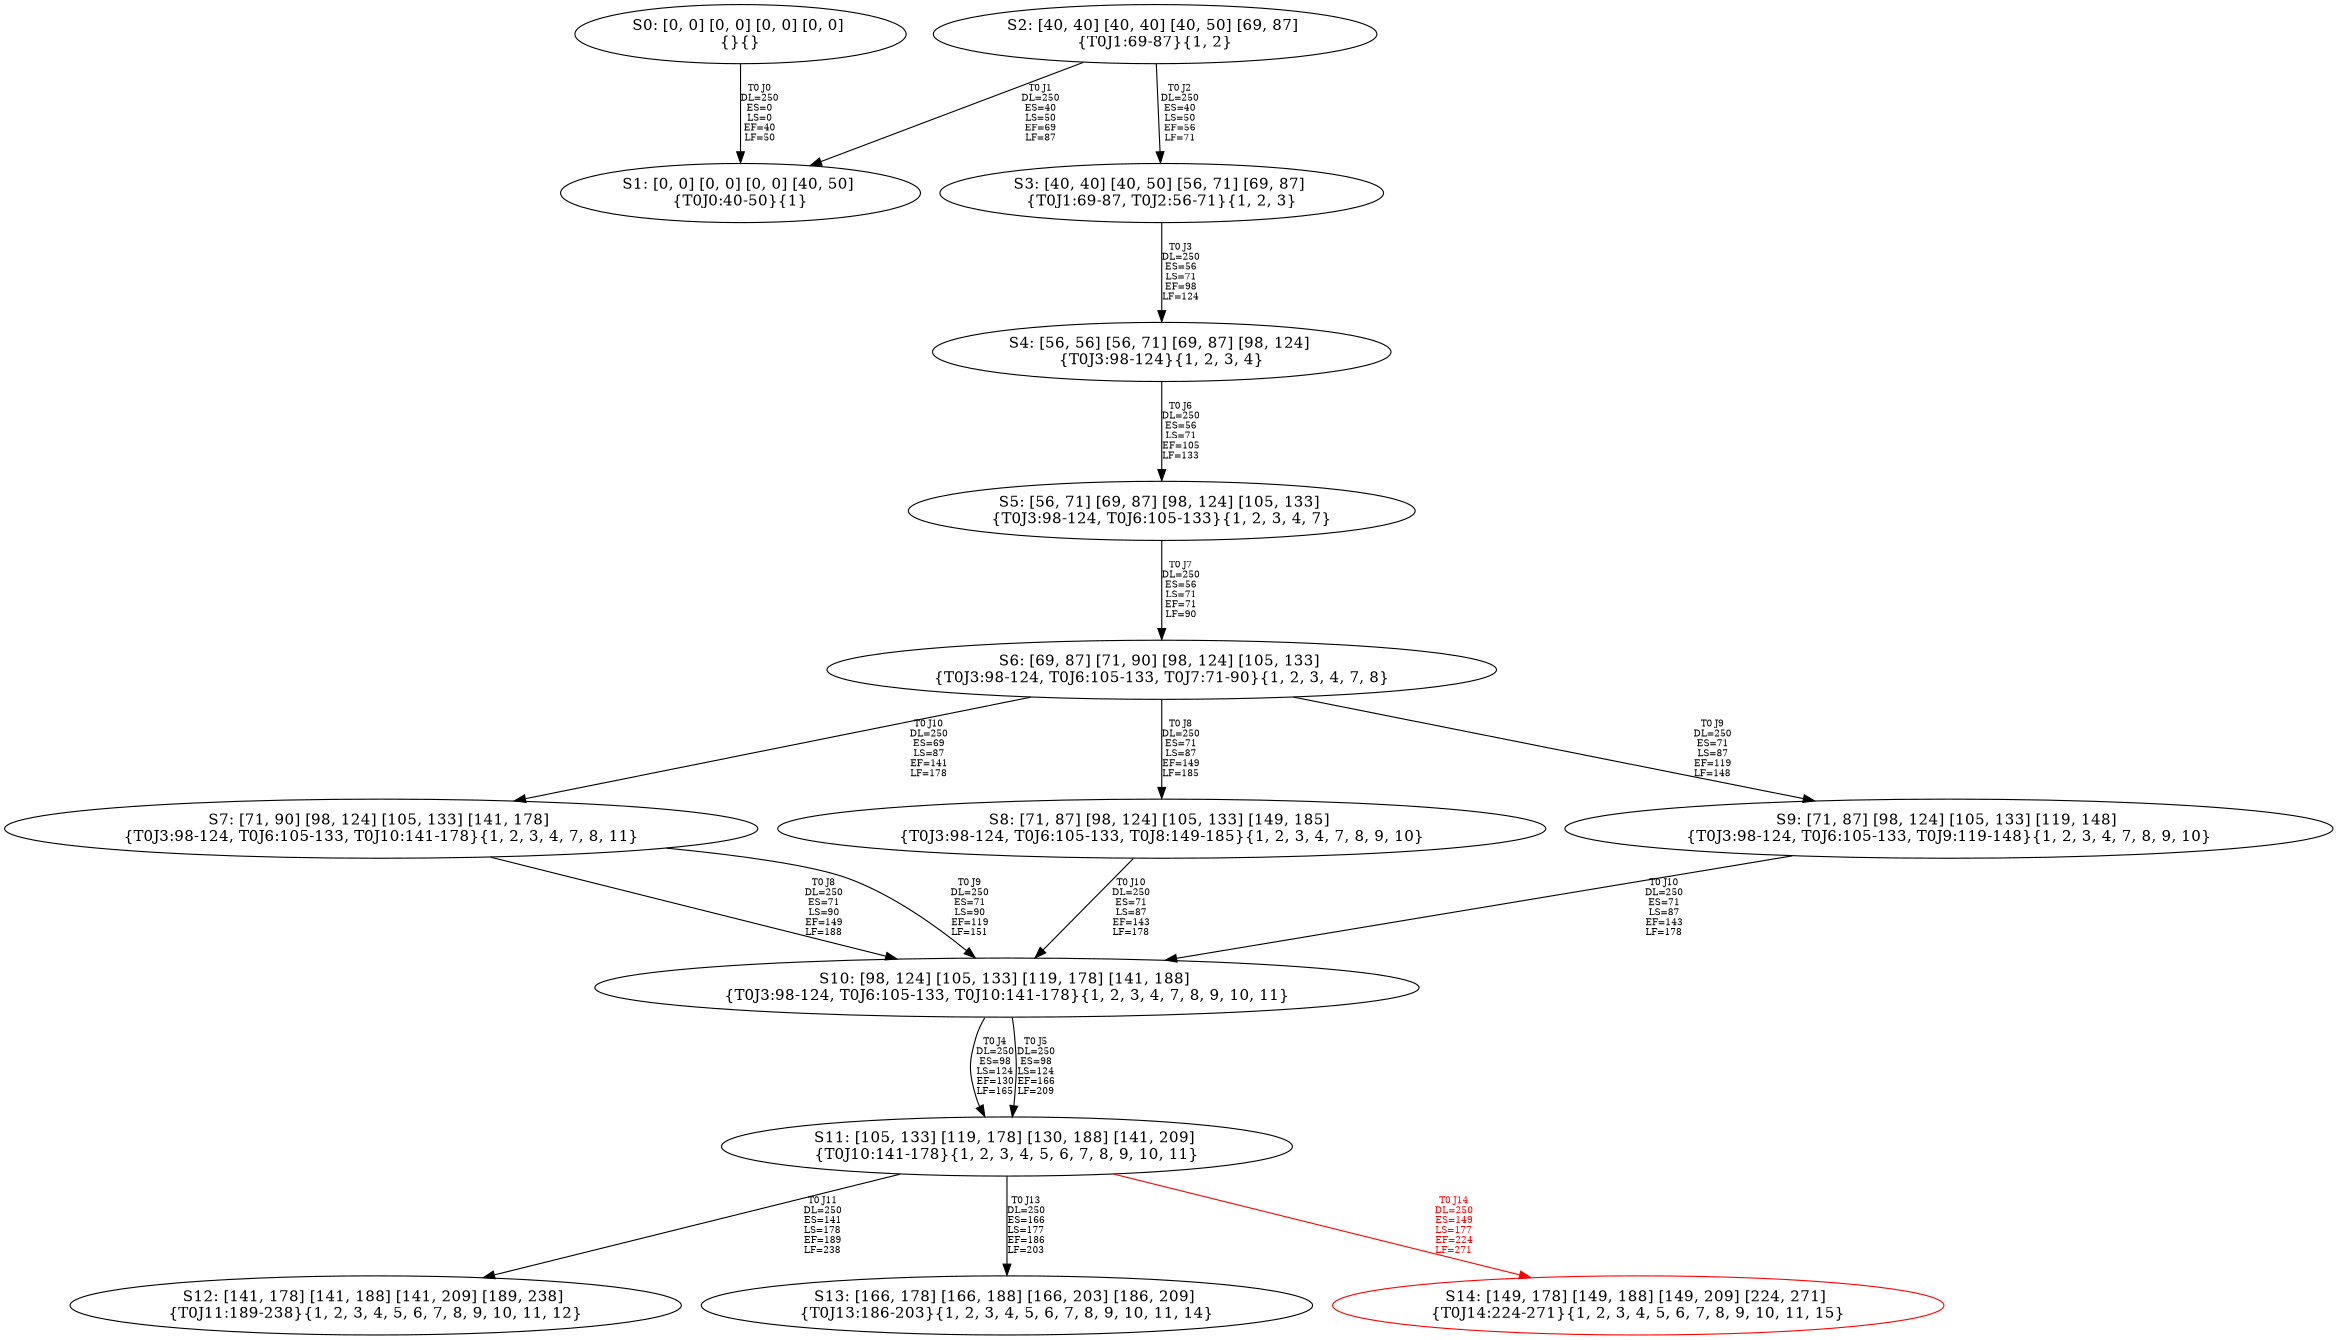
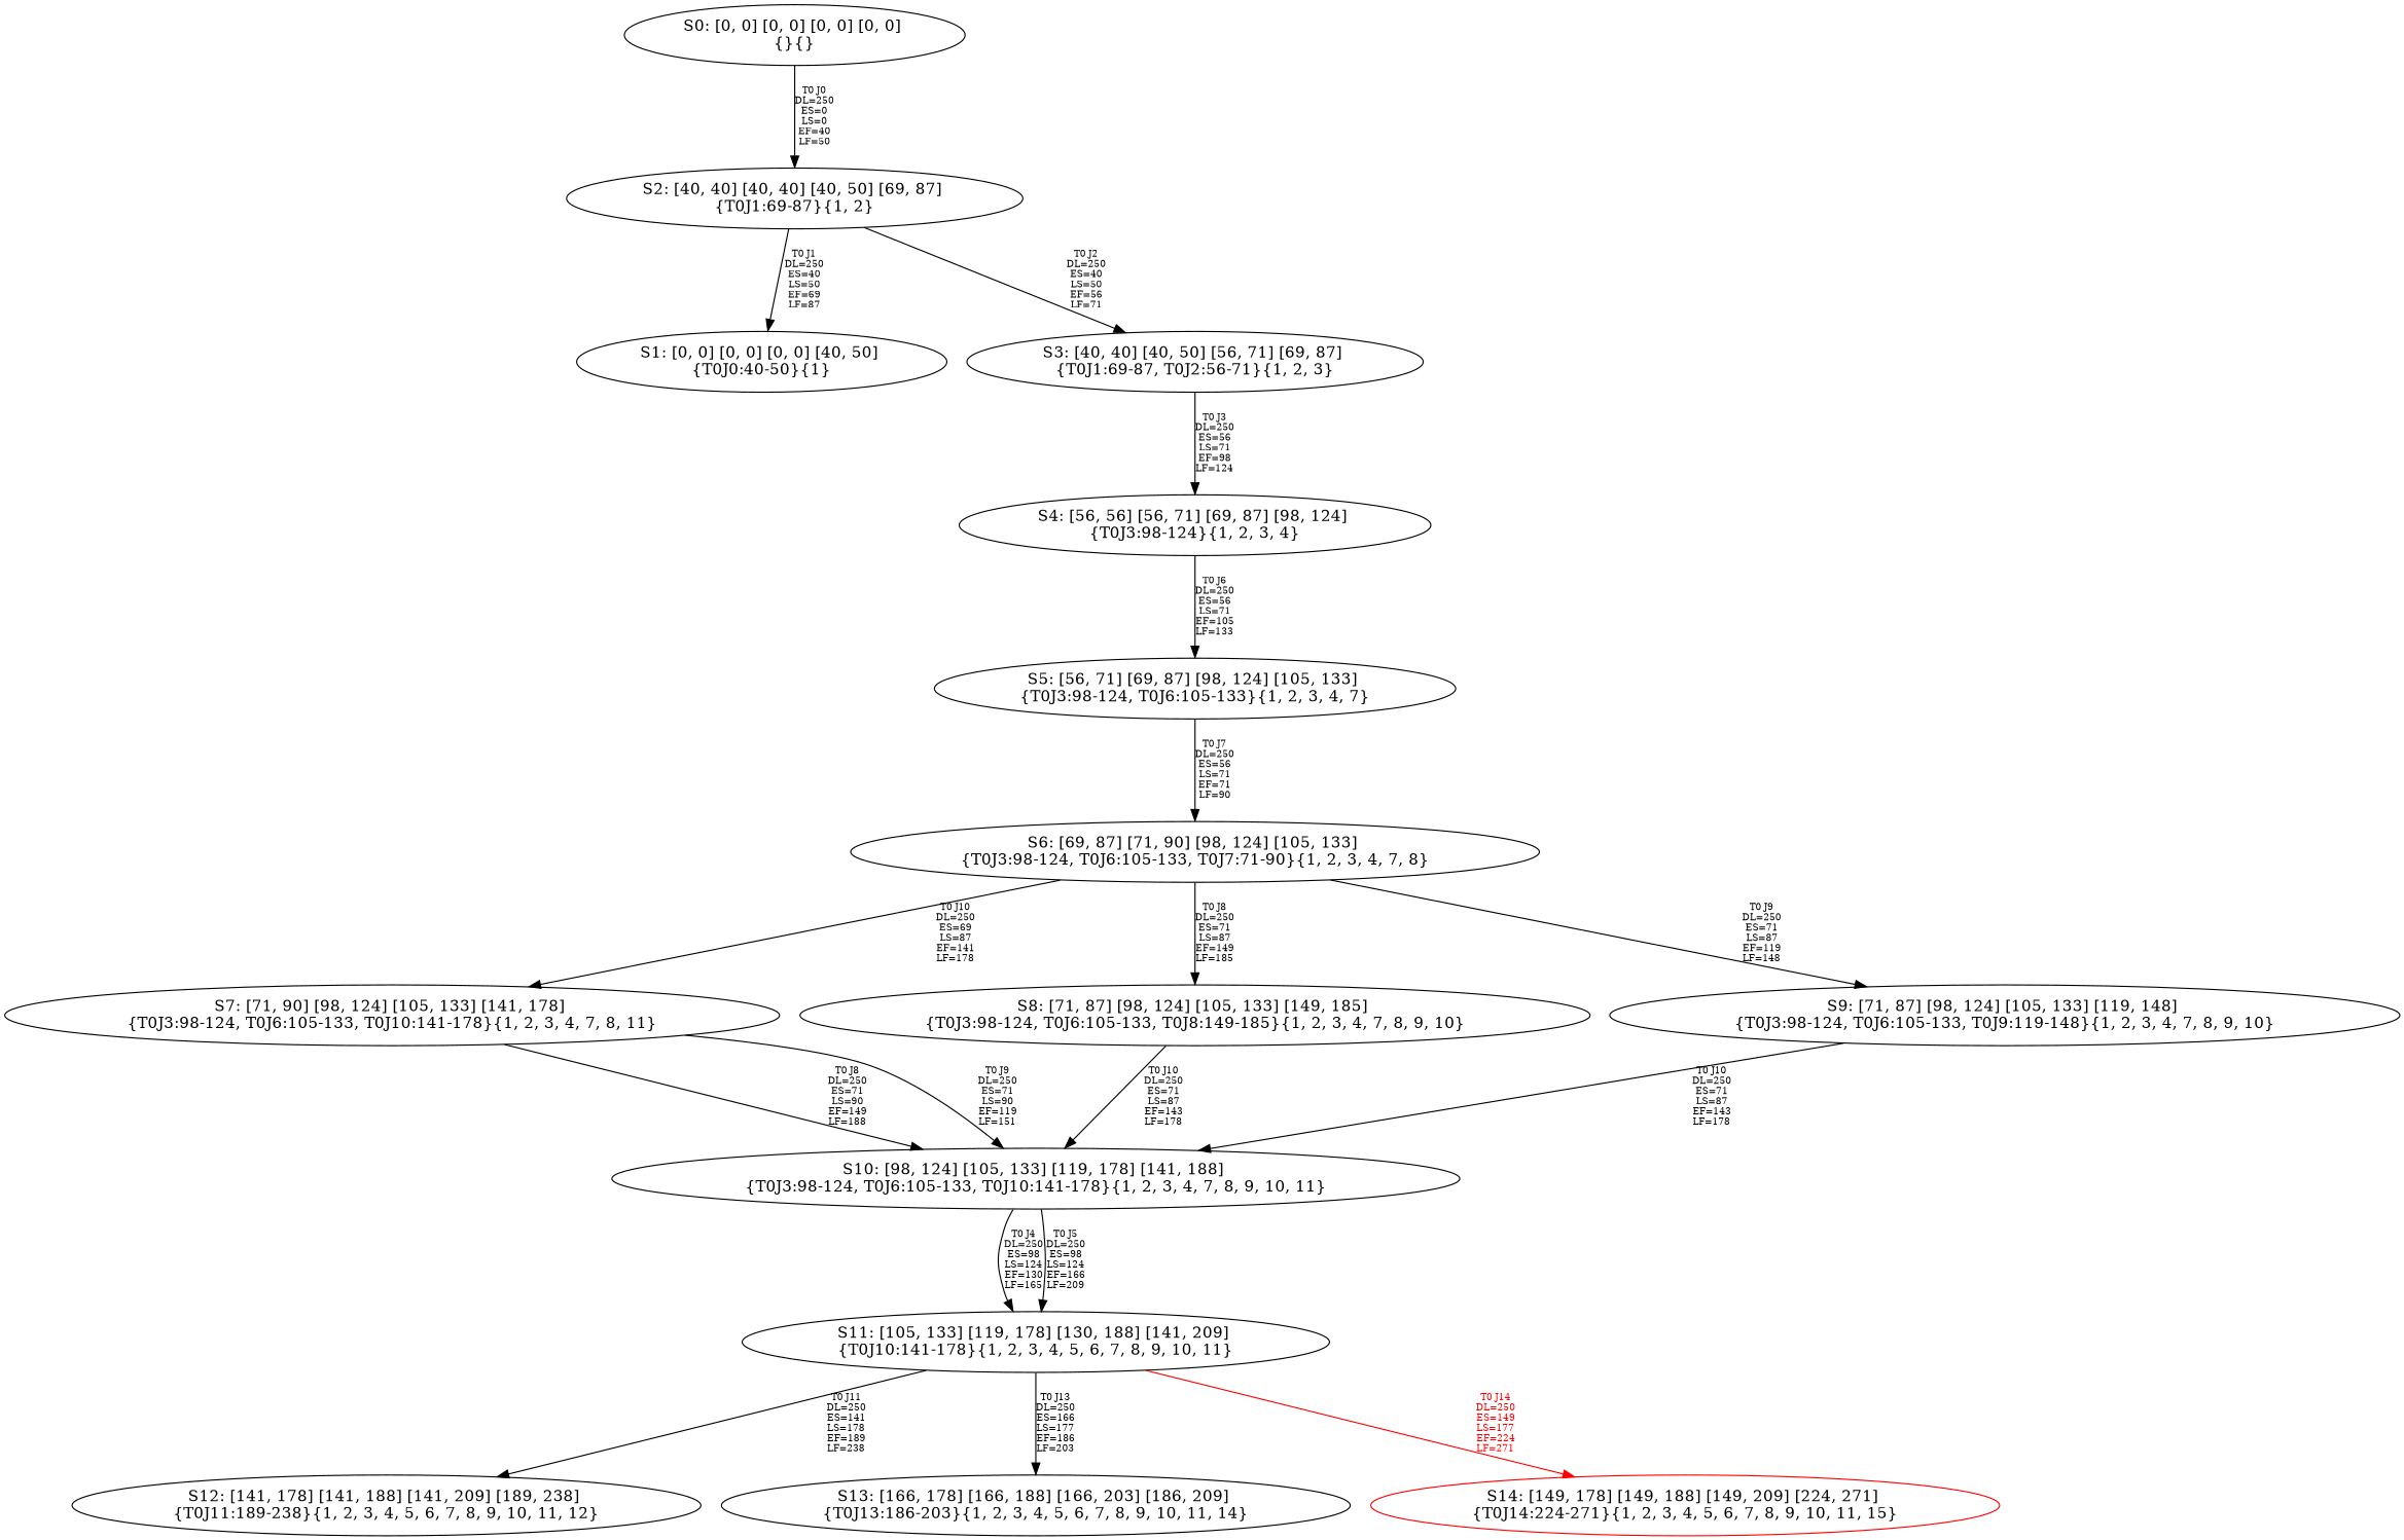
  digraph {
    edge [fontsize=8]
    n1 [label="S0: [0, 0] [0, 0] [0, 0] [0, 0] \n{}{}"]
    n2 [label="S1: [0, 0] [0, 0] [0, 0] [40, 50] \n{T0J0:40-50}{1}"]
    n3 [label="S2: [40, 40] [40, 40] [40, 50] [69, 87] \n{T0J1:69-87}{1, 2}"]
    n4 [label="S3: [40, 40] [40, 50] [56, 71] [69, 87] \n{T0J1:69-87, T0J2:56-71}{1, 2, 3}"]
    n5 [label="S4: [56, 56] [56, 71] [69, 87] [98, 124] \n{T0J3:98-124}{1, 2, 3, 4}"]
    n6 [label="S5: [56, 71] [69, 87] [98, 124] [105, 133] \n{T0J3:98-124, T0J6:105-133}{1, 2, 3, 4, 7}"]
    n7 [label="S6: [69, 87] [71, 90] [98, 124] [105, 133] \n{T0J3:98-124, T0J6:105-133, T0J7:71-90}{1, 2, 3, 4, 7, 8}"]
    n8 [label="S7: [71, 90] [98, 124] [105, 133] [141, 178] \n{T0J3:98-124, T0J6:105-133, T0J10:141-178}{1, 2, 3, 4, 7, 8, 11}"]
    n9 [label="S8: [71, 87] [98, 124] [105, 133] [149, 185] \n{T0J3:98-124, T0J6:105-133, T0J8:149-185}{1, 2, 3, 4, 7, 8, 9, 10}"]
    n10 [label="S9: [71, 87] [98, 124] [105, 133] [119, 148] \n{T0J3:98-124, T0J6:105-133, T0J9:119-148}{1, 2, 3, 4, 7, 8, 9, 10}"]
    n11 [label="S10: [98, 124] [105, 133] [119, 178] [141, 188] \n{T0J3:98-124, T0J6:105-133, T0J10:141-178}{1, 2, 3, 4, 7, 8, 9, 10, 11}"]
    n12 [label="S11: [105, 133] [119, 178] [130, 188] [141, 209] \n{T0J10:141-178}{1, 2, 3, 4, 5, 6, 7, 8, 9, 10, 11}"]
    n13 [label="S12: [141, 178] [141, 188] [141, 209] [189, 238] \n{T0J11:189-238}{1, 2, 3, 4, 5, 6, 7, 8, 9, 10, 11, 12}"]
    n14 [label="S13: [166, 178] [166, 188] [166, 203] [186, 209] \n{T0J13:186-203}{1, 2, 3, 4, 5, 6, 7, 8, 9, 10, 11, 14}"]
    n15 [color=Red label="S14: [149, 178] [149, 188] [149, 209] [224, 271] \n{T0J14:224-271}{1, 2, 3, 4, 5, 6, 7, 8, 9, 10, 11, 15}"]
-   n1 -> n2 [label="T0 J0\nDL=250\nES=0\nLS=0\nEF=40\nLF=50"]
+   n1 -> n3 [label="T0 J0\nDL=250\nES=0\nLS=0\nEF=40\nLF=50"]
    n3 -> n2 [label="T0 J1\nDL=250\nES=40\nLS=50\nEF=69\nLF=87"]
    n3 -> n4 [label="T0 J2\nDL=250\nES=40\nLS=50\nEF=56\nLF=71"]
    n4 -> n5 [label="T0 J3\nDL=250\nES=56\nLS=71\nEF=98\nLF=124"]
    n5 -> n6 [label="T0 J6\nDL=250\nES=56\nLS=71\nEF=105\nLF=133"]
    n6 -> n7 [label="T0 J7\nDL=250\nES=56\nLS=71\nEF=71\nLF=90"]
    n7 -> n8 [label="T0 J10\nDL=250\nES=69\nLS=87\nEF=141\nLF=178"]
    n7 -> n9 [label="T0 J8\nDL=250\nES=71\nLS=87\nEF=149\nLF=185"]
    n7 -> n10 [label="T0 J9\nDL=250\nES=71\nLS=87\nEF=119\nLF=148"]
    n8 -> n11 [label="T0 J8\nDL=250\nES=71\nLS=90\nEF=149\nLF=188"]
    n8 -> n11 [label="T0 J9\nDL=250\nES=71\nLS=90\nEF=119\nLF=151"]
    n9 -> n11 [label="T0 J10\nDL=250\nES=71\nLS=87\nEF=143\nLF=178"]
    n10 -> n11 [label="T0 J10\nDL=250\nES=71\nLS=87\nEF=143\nLF=178"]
    n11 -> n12 [label="T0 J4\nDL=250\nES=98\nLS=124\nEF=130\nLF=165"]
    n11 -> n12 [label="T0 J5\nDL=250\nES=98\nLS=124\nEF=166\nLF=209"]
    n12 -> n13 [label="T0 J11\nDL=250\nES=141\nLS=178\nEF=189\nLF=238"]
    n12 -> n14 [label="T0 J13\nDL=250\nES=166\nLS=177\nEF=186\nLF=203"]
    n12 -> n15 [color=Red fontcolor=Red label="T0 J14\nDL=250\nES=149\nLS=177\nEF=224\nLF=271"]
  }
